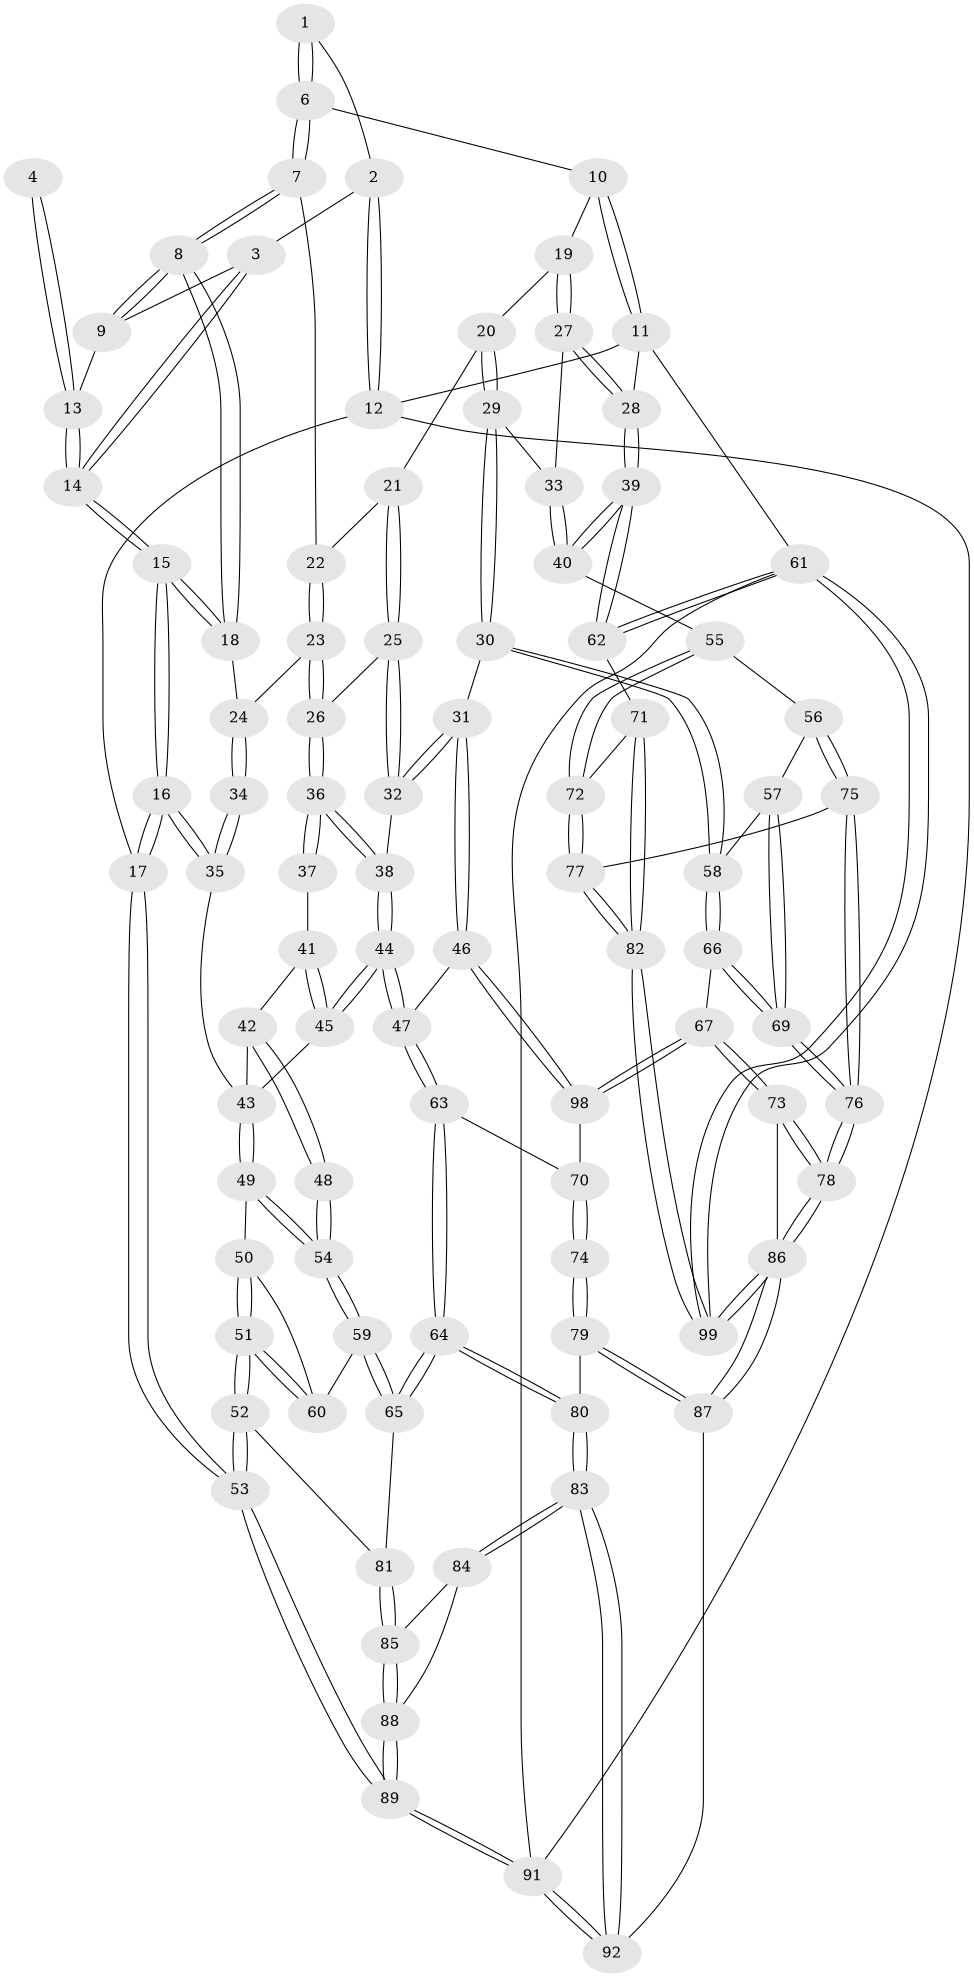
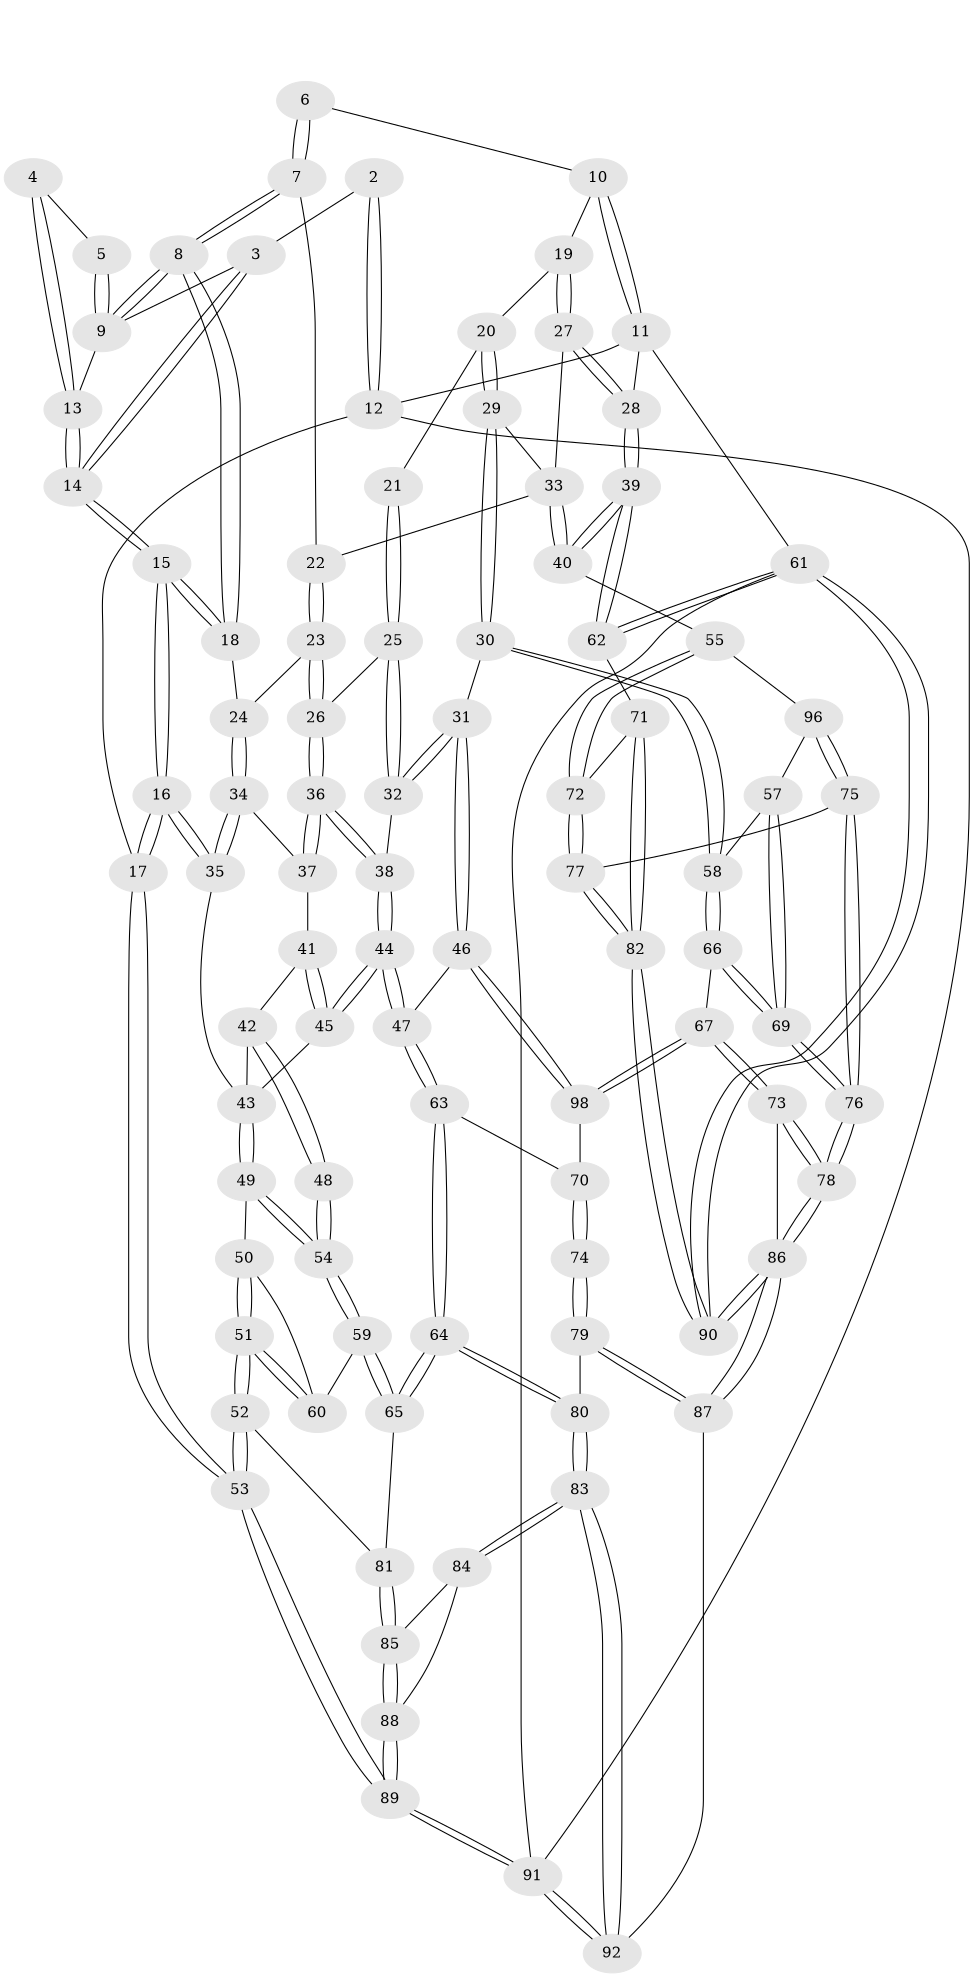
  graph {
    node [color=gray90 style=filled]
-   1
    2
    6
    3
    12
    7
    10
    14
    9
    17
    91
    4
+   5
    13
    15
    8
    22
    11
    19
    18
    23
    24
    28
    61
    20
    27
    39
    62
-   90 [label=99]
+   90
    53
    92
    16
    35
    43
    89
    34
    21
    29
    33
    25
    30
    26
    32
    36
    37
    38
    40
    31
    58
    46
    66
    47
    n53 [label=98]
    44
    55
    41
    49
    42
    45
    71
-   56
+   56 [label=96]
    72
    48
    54
    50
    63
    70
    64
    59
    51
    60
    52
    81
    85
    65
    57
    75
    77
    69
    76
    67
    82
    80
    74
    83
    73
    78
    86
    79
    87
    84
    88
-   1 -- 2
-   1 -- 6
-   1 -- 6
    2 -- 3
    2 -- 12
    2 -- 12
    6 -- 7
    6 -- 7
    6 -- 10
    3 -- 14
    3 -- 14
    3 -- 9
    12 -- 17
    12 -- 91
    7 -- 8
    7 -- 8
    7 -- 22
    10 -- 11
    10 -- 11
    10 -- 19
    14 -- 15
    14 -- 15
    9 -- 13
    17 -- 53
    17 -- 53
    91 -- 92
    91 -- 92
+   4 -- 5
    4 -- 13
    4 -- 13
+   5 -- 9
+   5 -- 9
    13 -- 14
    13 -- 14
    15 -- 18
    15 -- 18
    15 -- 16
    15 -- 16
    8 -- 9
    8 -- 9
    8 -- 18
    8 -- 18
    22 -- 23
    22 -- 23
    11 -- 12
    11 -- 28
    11 -- 61
    19 -- 20
    19 -- 27
    19 -- 27
    18 -- 24
    23 -- 24
    23 -- 26
    23 -- 26
    24 -- 34
    24 -- 34
    28 -- 39
    28 -- 39
    61 -- 91
    61 -- 62
    61 -- 62
    61 -- 90
    61 -- 90
    20 -- 21
    20 -- 29
    20 -- 29
    27 -- 28
    27 -- 28
    27 -- 33
    39 -- 62
    39 -- 62
    39 -- 40
    39 -- 40
    62 -- 71
    53 -- 89
    53 -- 89
    16 -- 17
    16 -- 17
    16 -- 35
    16 -- 35
    35 -- 43
    43 -- 49
    43 -- 49
    89 -- 91
    89 -- 91
    34 -- 35
    34 -- 35
-   21 -- 22
+   34 -- 37
+   33 -- 22
    21 -- 25
    21 -- 25
    29 -- 33
    29 -- 30
    29 -- 30
    33 -- 40
    33 -- 40
    25 -- 26
    25 -- 32
    25 -- 32
    30 -- 31
    30 -- 58
    30 -- 58
    26 -- 36
    26 -- 36
    32 -- 38
    36 -- 37
    36 -- 37
    36 -- 38
    36 -- 38
    37 -- 41
    38 -- 44
    38 -- 44
    40 -- 55
    31 -- 32
    31 -- 32
    31 -- 46
    31 -- 46
    58 -- 66
    58 -- 66
    46 -- 47
    46 -- n53
    46 -- n53
    66 -- 69
    66 -- 69
    66 -- 67
    47 -- 63
    47 -- 63
    n53 -- 70
    44 -- 47
    44 -- 47
    44 -- 45
    44 -- 45
    55 -- 56
    55 -- 72
    55 -- 72
    41 -- 42
    41 -- 45
    41 -- 45
    49 -- 54
    49 -- 54
    49 -- 50
    42 -- 43
    42 -- 48
    42 -- 48
    45 -- 43
    71 -- 72
    71 -- 82
    71 -- 82
    56 -- 57
    56 -- 75
    56 -- 75
    72 -- 77
    72 -- 77
    48 -- 54
    48 -- 54
    54 -- 59
    54 -- 59
    50 -- 51
    50 -- 51
    50 -- 60
    63 -- 70
    63 -- 64
    63 -- 64
    70 -- 74
    70 -- 74
    64 -- 65
    64 -- 65
    64 -- 80
    64 -- 80
    59 -- 60
    59 -- 65
    59 -- 65
    51 -- 60
    51 -- 60
    51 -- 52
    51 -- 52
    52 -- 53
    52 -- 53
    52 -- 81
    81 -- 85
    81 -- 85
    85 -- 88
    85 -- 88
    65 -- 81
    57 -- 58
    57 -- 69
    57 -- 69
    75 -- 77
    75 -- 76
    75 -- 76
    77 -- 82
    77 -- 82
    69 -- 76
    69 -- 76
    76 -- 78
    76 -- 78
    67 -- n53
    67 -- n53
    67 -- 73
    67 -- 73
    82 -- 90
    82 -- 90
    80 -- 83
    80 -- 83
    74 -- 79
    74 -- 79
    83 -- 92
    83 -- 92
    83 -- 84
    83 -- 84
    73 -- 78
    73 -- 78
    73 -- 86
    78 -- 86
    78 -- 86
    86 -- 90
    86 -- 90
    86 -- 87
    86 -- 87
    79 -- 80
    79 -- 87
    79 -- 87
    87 -- 92
    84 -- 85
    84 -- 88
    88 -- 89
    88 -- 89
  }
